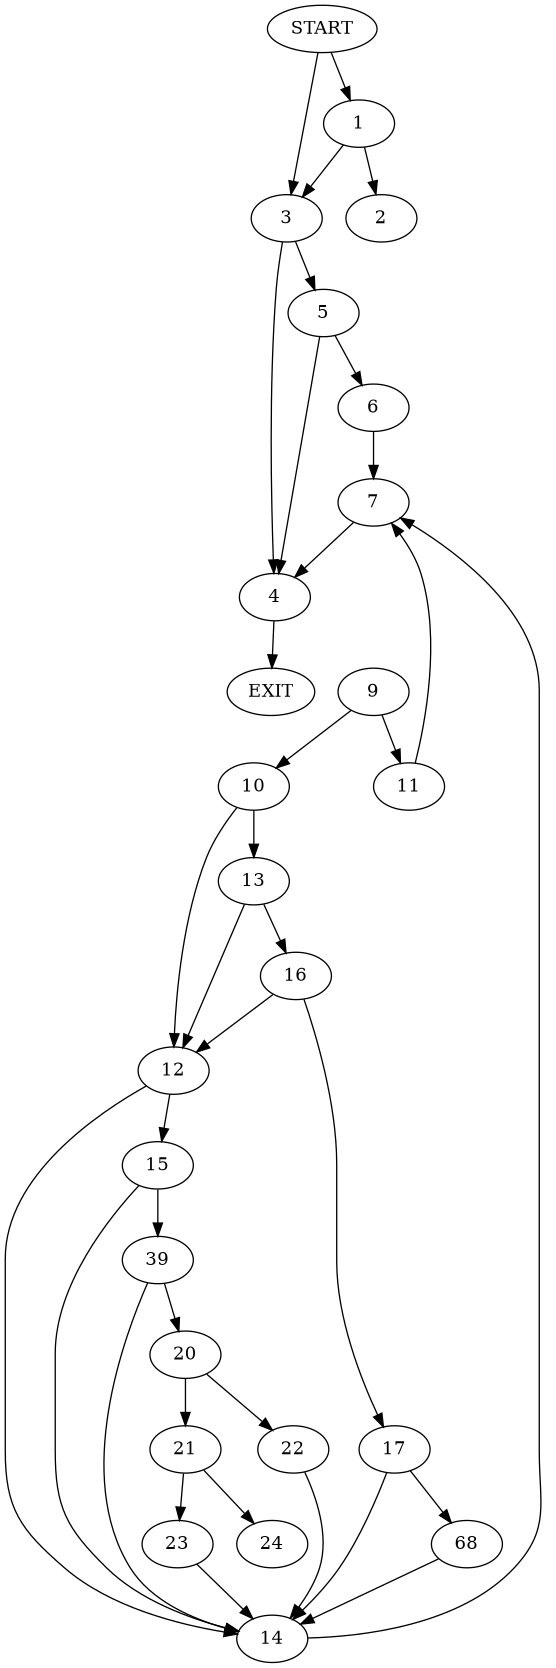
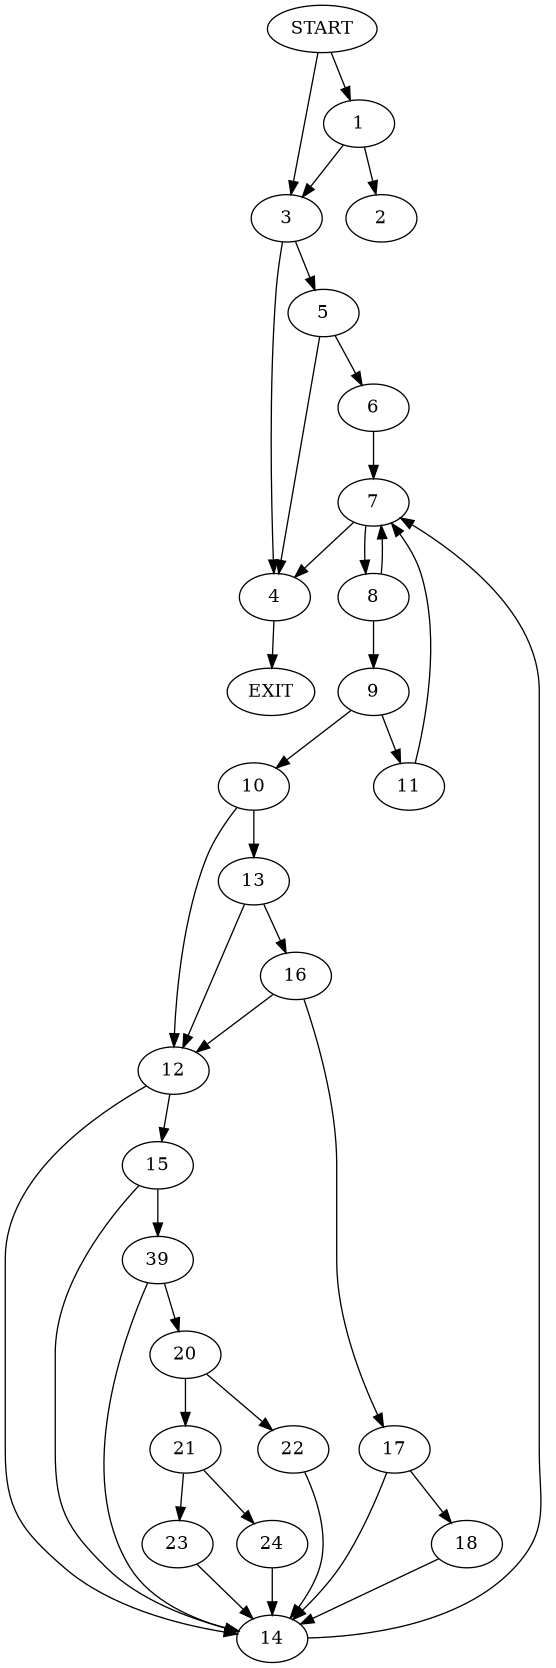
  digraph {
    n1 [label=START]
    1
    3
    2
    n5 [label=EXIT]
    4
    5
    6
    7
+   8
    9
    10
    11
    12
    13
    14
    15
    16
    n19 [label=39]
    17
    20
-   18 [label=68]
+   18
    21
    22
    23
    24
    n1 -> 1
    n1 -> 3
    1 -> 3
    1 -> 2
    3 -> 4
    3 -> 5
    4 -> n5
    5 -> 4
    5 -> 6
    6 -> 7
    7 -> 4
+   7 -> 8
+   8 -> 7
+   8 -> 9
    9 -> 10
    9 -> 11
    10 -> 12
    10 -> 13
    11 -> 7
    12 -> 14
    12 -> 15
    13 -> 12
    13 -> 16
    14 -> 7
    15 -> 14
    15 -> n19
    16 -> 12
    16 -> 17
    n19 -> 14
    n19 -> 20
    17 -> 14
    17 -> 18
    20 -> 21
    20 -> 22
    18 -> 14
    21 -> 23
    21 -> 24
    22 -> 14
    23 -> 14
+   24 -> 14
  }
